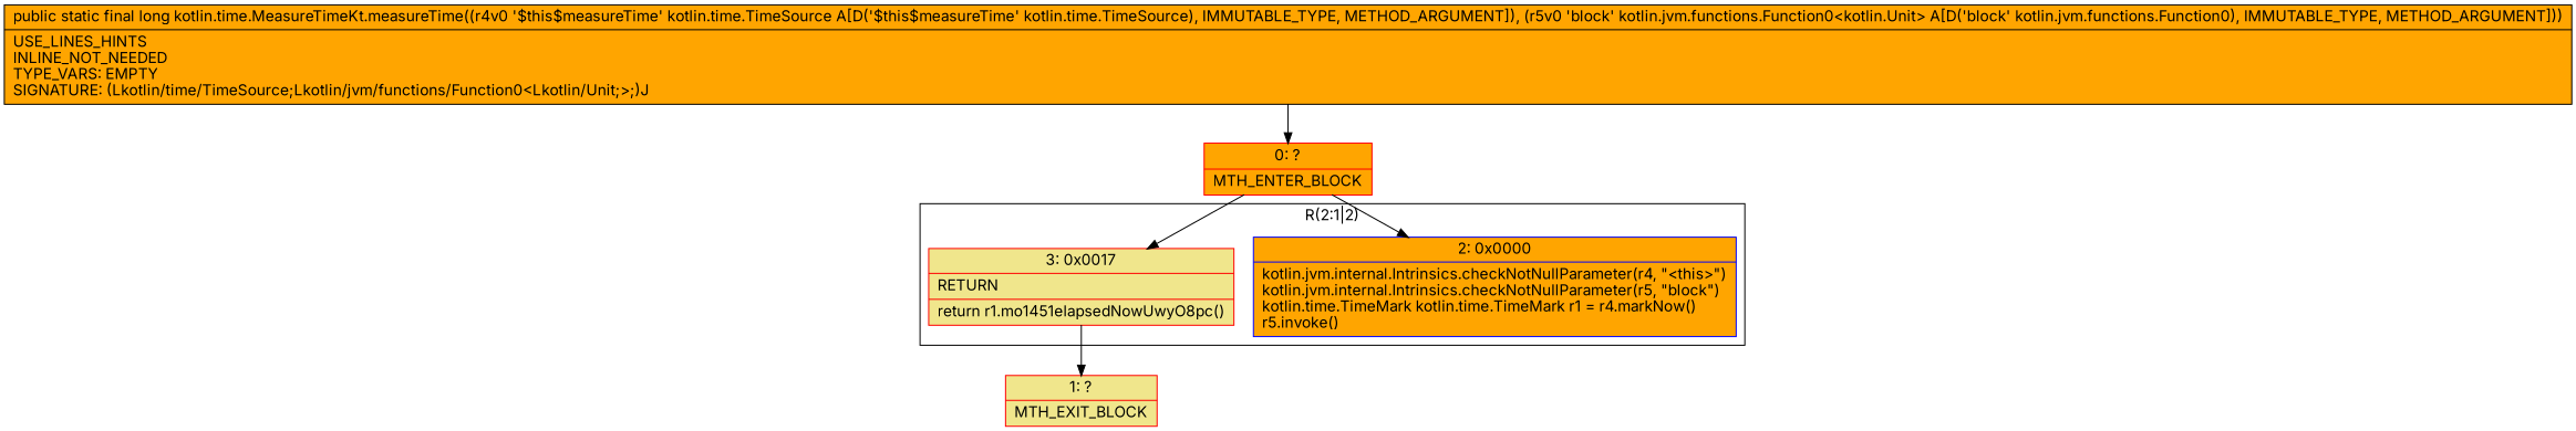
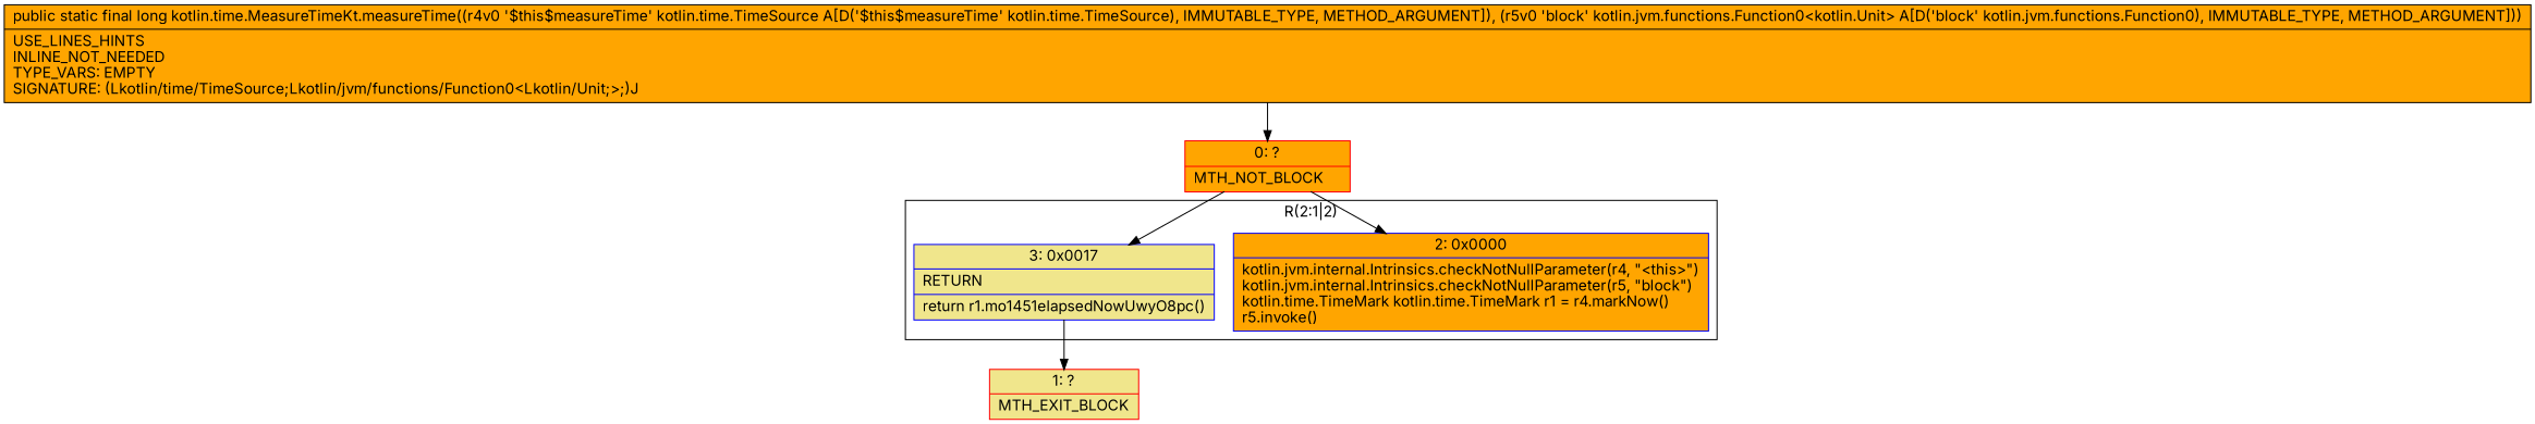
  digraph {
    fontname=Inter
    node [color=blue fillcolor=orange fontname=Inter shape=record style=filled]
    edge [fontname=Inter]
    n1 [label="{2\:\ 0x0000|kotlin.jvm.internal.Intrinsics.checkNotNullParameter(r4, \"\<this\>\")\lkotlin.jvm.internal.Intrinsics.checkNotNullParameter(r5, \"block\")\lkotlin.time.TimeMark kotlin.time.TimeMark r1 = r4.markNow()\lr5.invoke()\l}"]
-   n2 [color=red fillcolor=khaki label="{3\:\ 0x0017|RETURN\l|return r1.mo1451elapsedNowUwyO8pc()\l}"]
+   n2 [fillcolor=khaki label="{3\:\ 0x0017|RETURN\l|return r1.mo1451elapsedNowUwyO8pc()\l}"]
    n3 [color=red fillcolor=khaki label="{1\:\ ?|MTH_EXIT_BLOCK\l}"]
-   n4 [color=red label="{0\:\ ?|MTH_ENTER_BLOCK\l}"]
+   n4 [color=red label="{0\:\ ?|MTH_NOT_BLOCK\l}"]
    n5 [label="{public static final long kotlin.time.MeasureTimeKt.measureTime((r4v0 '$this$measureTime' kotlin.time.TimeSource A[D('$this$measureTime' kotlin.time.TimeSource), IMMUTABLE_TYPE, METHOD_ARGUMENT]), (r5v0 'block' kotlin.jvm.functions.Function0\<kotlin.Unit\> A[D('block' kotlin.jvm.functions.Function0), IMMUTABLE_TYPE, METHOD_ARGUMENT]))  | USE_LINES_HINTS\lINLINE_NOT_NEEDED\lTYPE_VARS: EMPTY\lSIGNATURE: (Lkotlin\/time\/TimeSource;Lkotlin\/jvm\/functions\/Function0\<Lkotlin\/Unit;\>;)J\l}" color=""]
    subgraph cluster_1 {
      label="R(2:1|2)"
      n1
      n2
    }
    n2 -> n3
    n4 -> n1
    n4 -> n2
    n5 -> n4
  }
